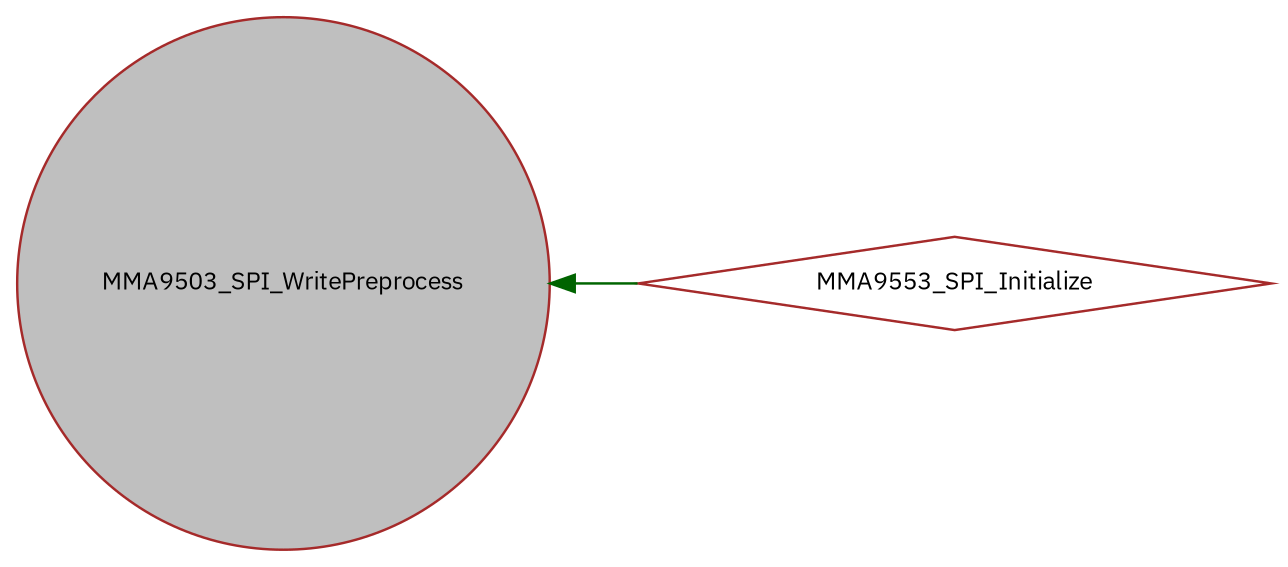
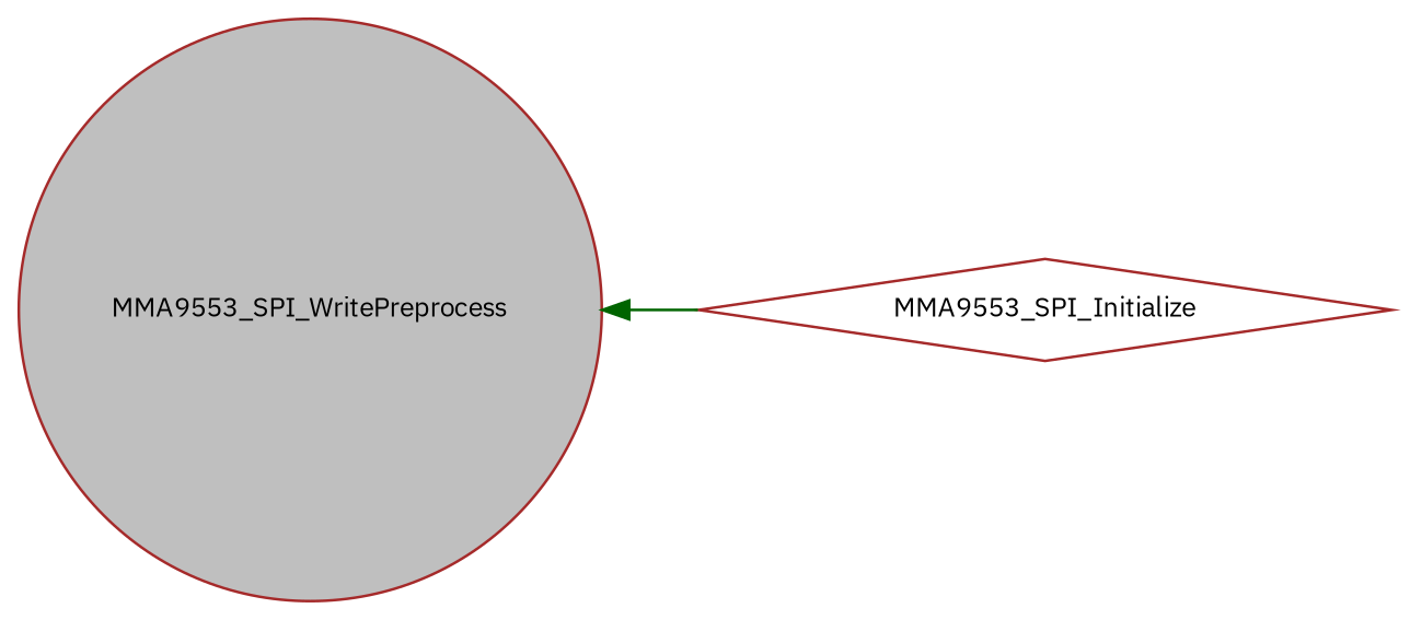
  digraph {
    rankdir=LR
    fontname="IBM Plex Sans"
    node [color=brown fontname="IBM Plex Sans" fontsize=10 style=filled]
-   n1 [fillcolor=grey75 fontcolor=black height=0.2 label=MMA9503_SPI_WritePreprocess shape=circle width=0.4]
+   n1 [fillcolor=grey75 fontcolor=black height=0.2 label=MMA9553_SPI_WritePreprocess shape=circle width=0.4]
    n2 [fillcolor=white height=0.2 label=MMA9553_SPI_Initialize shape=diamond width=0.4]
    n1 -> n2 [color=darkgreen dir=back fontname="IBM Plex Sans" fontsize=10 labelfontname=Helvetica labelfontsize=10 style=solid]
  }
